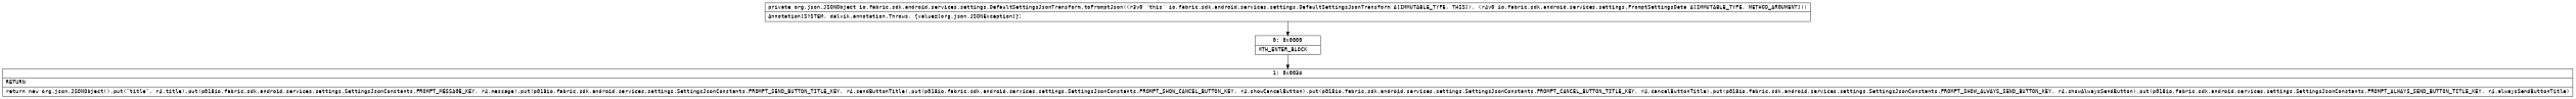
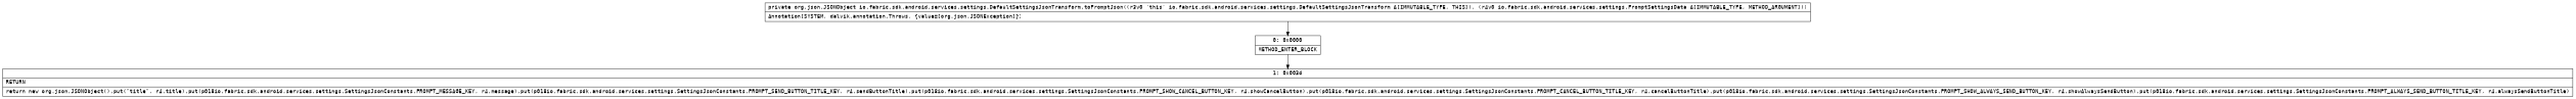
  digraph {
    fontname="DejaVu Sans Mono"
    node [shape=record fontname="DejaVu Sans Mono"]
    edge [fontname="DejaVu Sans Mono"]
-   n1 [label="{0\:\ 0x0000|MTH_ENTER_BLOCK\l}"]
+   n1 [label="{0\:\ 0x0000|METHOD_ENTER_BLOCK\l}"]
    n2 [label="{1\:\ 0x003d|RETURN\l|return new org.json.JSONObject().put(\"title\", r4.title).put(p018io.fabric.sdk.android.services.settings.SettingsJsonConstants.PROMPT_MESSAGE_KEY, r4.message).put(p018io.fabric.sdk.android.services.settings.SettingsJsonConstants.PROMPT_SEND_BUTTON_TITLE_KEY, r4.sendButtonTitle).put(p018io.fabric.sdk.android.services.settings.SettingsJsonConstants.PROMPT_SHOW_CANCEL_BUTTON_KEY, r4.showCancelButton).put(p018io.fabric.sdk.android.services.settings.SettingsJsonConstants.PROMPT_CANCEL_BUTTON_TITLE_KEY, r4.cancelButtonTitle).put(p018io.fabric.sdk.android.services.settings.SettingsJsonConstants.PROMPT_SHOW_ALWAYS_SEND_BUTTON_KEY, r4.showAlwaysSendButton).put(p018io.fabric.sdk.android.services.settings.SettingsJsonConstants.PROMPT_ALWAYS_SEND_BUTTON_TITLE_KEY, r4.alwaysSendButtonTitle)\l}"]
    n3 [label="{private org.json.JSONObject io.fabric.sdk.android.services.settings.DefaultSettingsJsonTransform.toPromptJson((r3v0 'this' io.fabric.sdk.android.services.settings.DefaultSettingsJsonTransform A[IMMUTABLE_TYPE, THIS]), (r4v0 io.fabric.sdk.android.services.settings.PromptSettingsData A[IMMUTABLE_TYPE, METHOD_ARGUMENT]))  | Annotation[SYSTEM, dalvik.annotation.Throws, \{value=[org.json.JSONException]\}]\l}"]
    n1 -> n2
    n3 -> n1
  }
